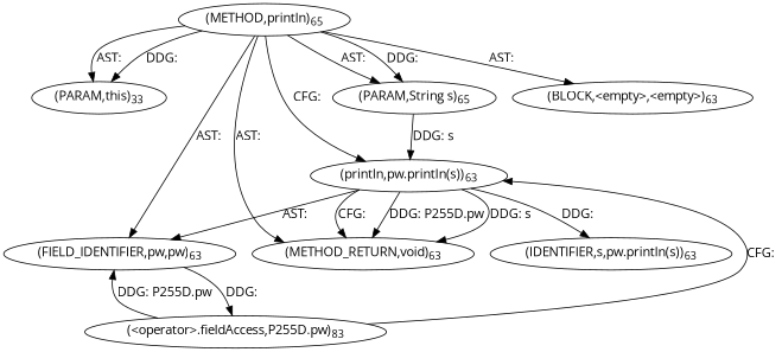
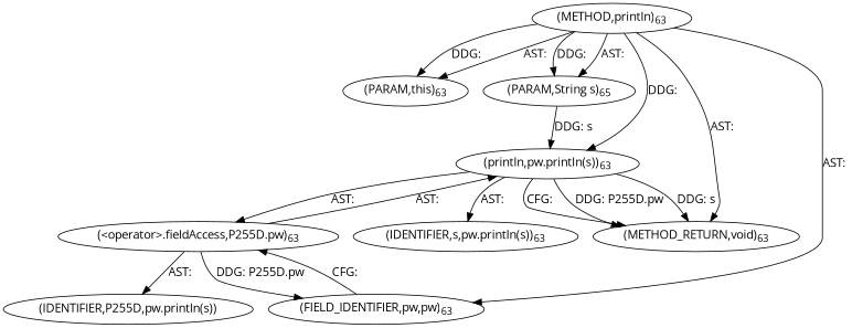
  digraph {
    fontname="Open Sans"
    node [fontname="Open Sans"]
    edge [fontname="Open Sans"]
-   n1 [label=<(METHOD,println)<SUB>65</SUB>>]
-   n2 [label=<(PARAM,this)<SUB>33</SUB>>]
+   n1 [label=<(METHOD,println)<SUB>63</SUB>>]
+   n2 [label=<(PARAM,this)<SUB>63</SUB>>]
    n3 [label=<(PARAM,String s)<SUB>65</SUB>>]
-   n4 [label=<(BLOCK,&lt;empty&gt;,&lt;empty&gt;)<SUB>63</SUB>>]
    n5 [label=<(println,pw.println(s))<SUB>63</SUB>>]
    n6 [label=<(FIELD_IDENTIFIER,pw,pw)<SUB>63</SUB>>]
    n7 [label=<(METHOD_RETURN,void)<SUB>63</SUB>>]
-   n8 [label=<(&lt;operator&gt;.fieldAccess,P255D.pw)<SUB>83</SUB>>]
+   n8 [label=<(&lt;operator&gt;.fieldAccess,P255D.pw)<SUB>63</SUB>>]
    n9 [label=<(IDENTIFIER,s,pw.println(s))<SUB>63</SUB>>]
+   n10 [label=<(IDENTIFIER,P255D,pw.println(s))>]
    n1 -> n2 [label="AST: "]
    n1 -> n2 [label="DDG: "]
    n1 -> n3 [label="AST: "]
    n1 -> n3 [label="DDG: "]
-   n1 -> n4 [label="AST: "]
-   n1 -> n5 [label="CFG: "]
+   n1 -> n5 [label="DDG: "]
    n1 -> n6 [label="AST: "]
    n1 -> n7 [label="AST: "]
    n3 -> n5 [label="DDG: s"]
    n5 -> n7 [label="CFG: "]
    n5 -> n7 [label="DDG: P255D.pw"]
    n5 -> n7 [label="DDG: s"]
-   n5 -> n6 [label="AST: "]
-   n5 -> n9 [label="DDG: "]
-   n6 -> n8 [label="DDG: "]
-   n8 -> n5 [label="CFG: "]
+   n5 -> n8 [label="AST: "]
+   n5 -> n9 [label="AST: "]
+   n6 -> n8 [label="CFG: "]
+   n8 -> n5 [label="AST: "]
    n8 -> n6 [label="DDG: P255D.pw"]
+   n8 -> n10 [label="AST: "]
  }
